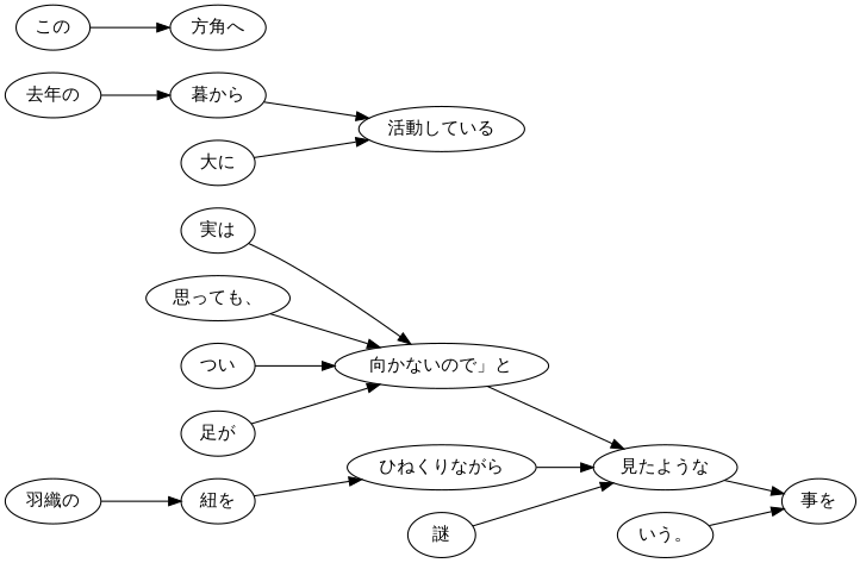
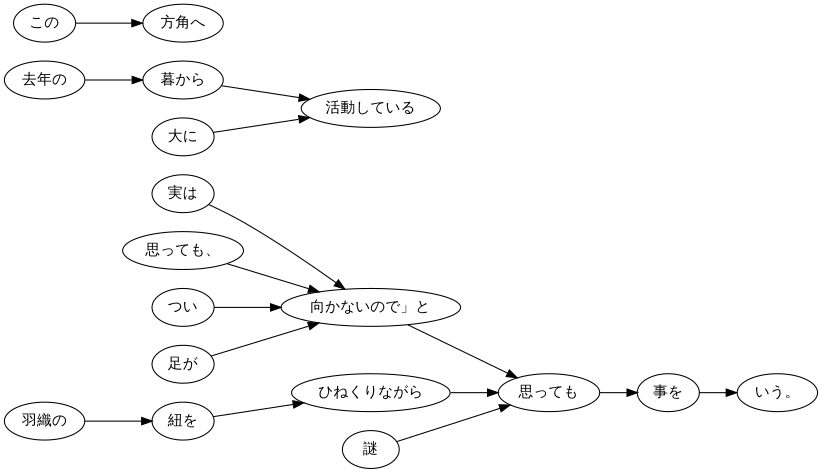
  digraph {
    fontname=Montserrat
    rankdir=LR
    node [fontname=Montserrat]
    edge [fontname=Montserrat]
    n1 [label="実は"]
    n2 [label="向かないので」と"]
-   n3 [label="見たような"]
+   n3 [label="思っても"]
    n4 [label="去年の"]
    n5 [label="暮から"]
    n6 [label="活動している"]
    n7 [label="大に"]
    n8 [label="思っても、"]
    n9 [label="つい"]
    n10 [label="この"]
    n11 [label="方角へ"]
    n12 [label="足が"]
    n13 [label="事を"]
    n14 [label="羽織の"]
    n15 [label="紐を"]
    n16 [label="ひねくりながら"]
    n17 [label="謎"]
    n18 [label="いう。"]
    n1 -> n2
    n2 -> n3
    n3 -> n13
    n4 -> n5
    n5 -> n6
    n7 -> n6
    n8 -> n2
    n9 -> n2
    n10 -> n11
    n12 -> n2
-   n18 -> n13
+   n13 -> n18
    n14 -> n15
    n15 -> n16
    n16 -> n3
    n17 -> n3
  }
